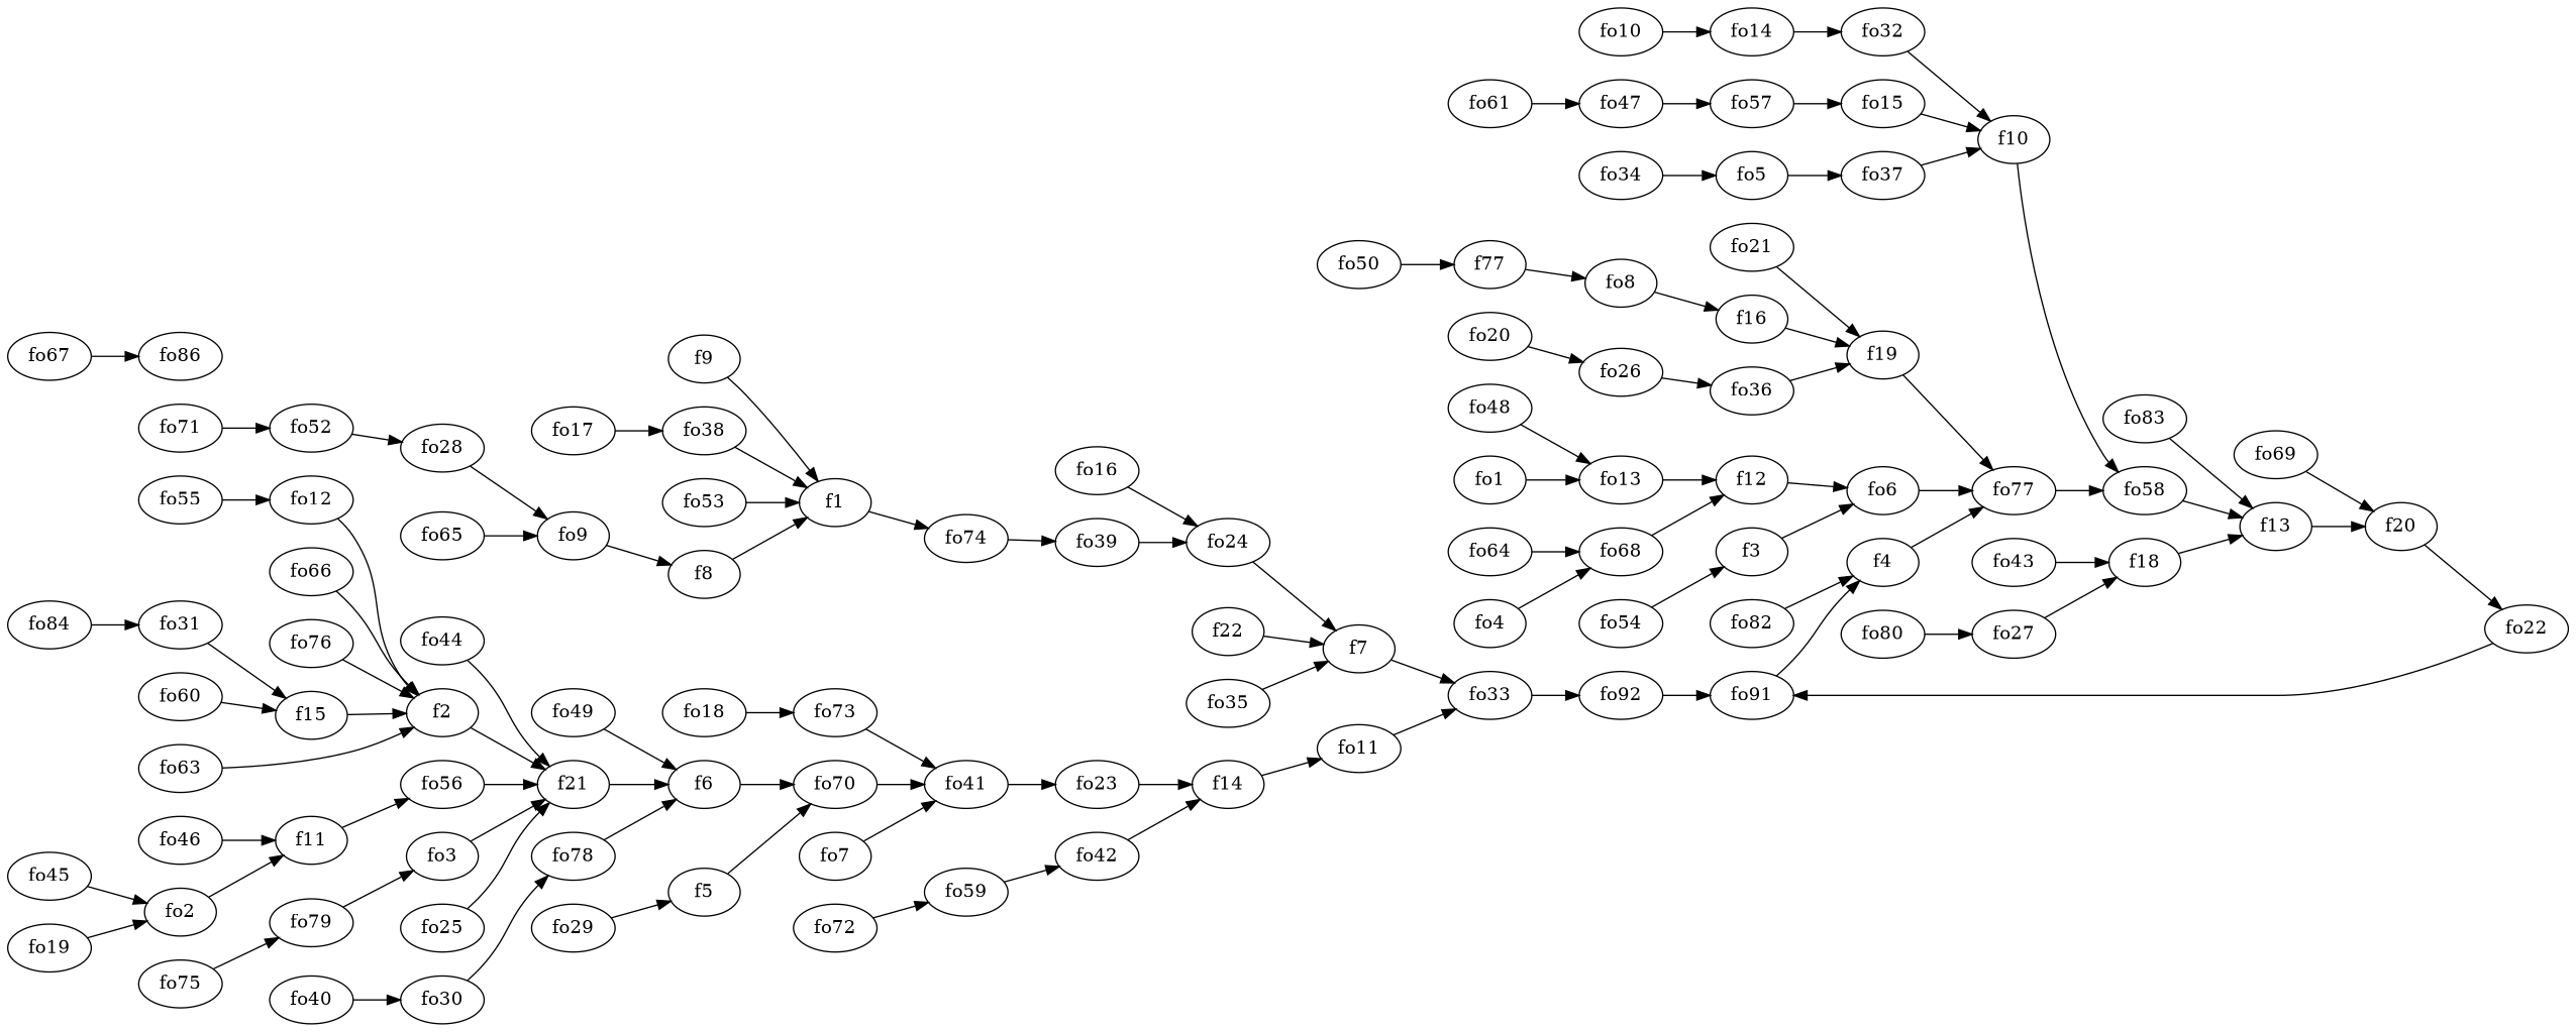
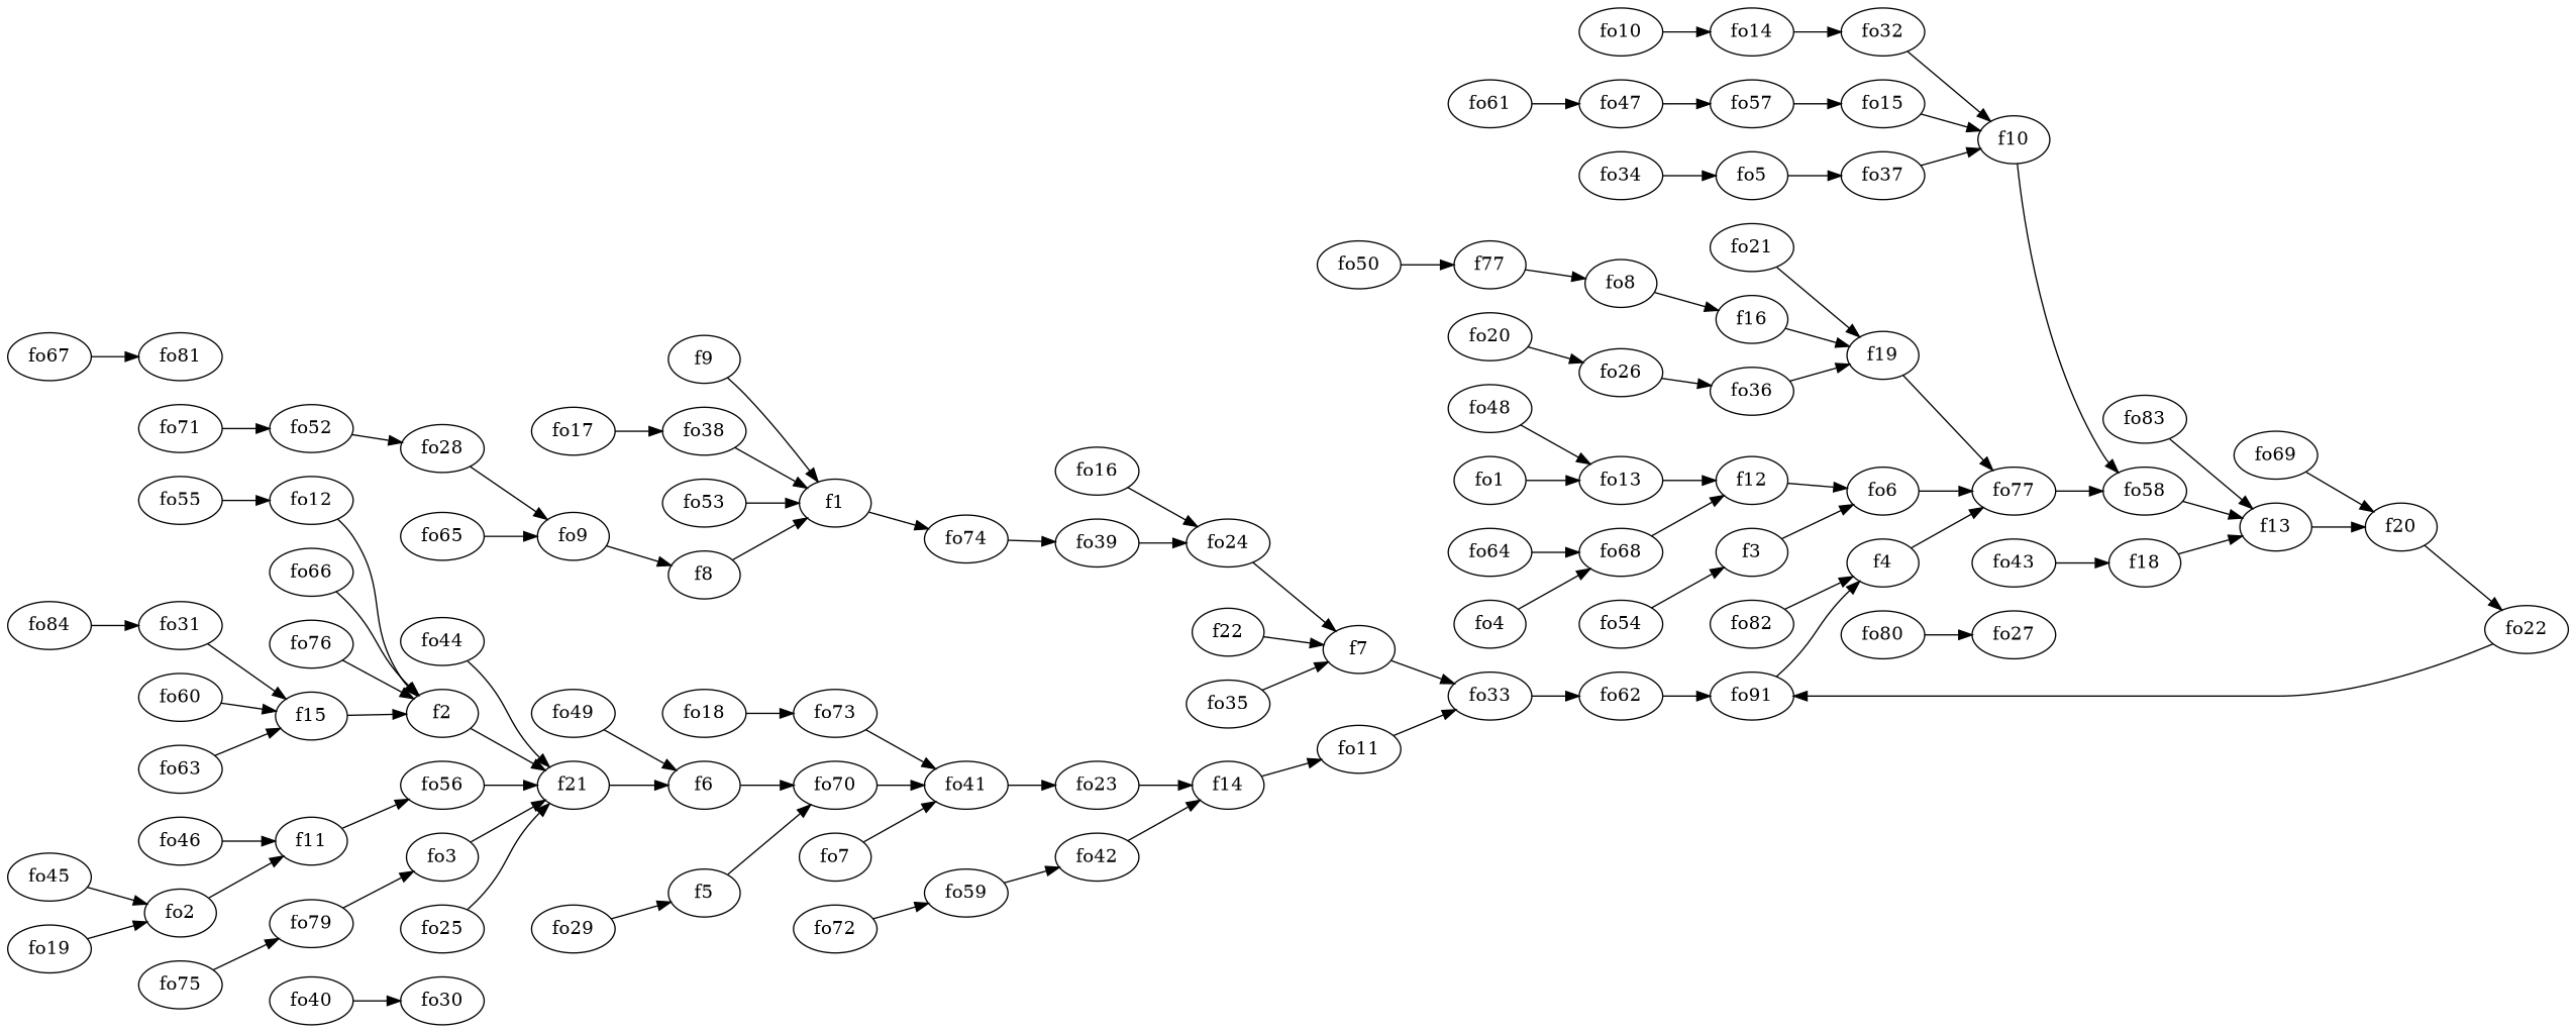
  strict digraph {
    rankdir=LR
    edge [weight=2]
    f1
    fo74
    fo39
    f2
    f21
    f6
    f3
    fo6
    fo77
    f4
    fo58
    f5
    fo70
    fo41
    f7
    fo33
-   fo62 [label=fo92]
+   fo62
    f8
    f9
    f10
    f13
    f11
    fo56
    f12
    f20
    fo22
    f14
    fo11
    f15
    f16
    f19
    n32 [label=f77]
    fo8
    f18
    n35 [label=fo91]
    f22
    fo1
    fo13
    fo2
    fo3
    fo4
    fo68
    fo5
    fo37
    fo7
    fo23
    fo9
    fo10
    fo14
    fo32
    fo12
    fo15
    fo16
    fo24
    fo17
    fo38
    fo18
    fo73
    fo19
    fo20
    fo26
    fo36
    fo21
    fo25
    fo27
    fo28
    fo29
    fo30
-   fo78
    fo31
    fo34
    fo35
    fo40
    fo42
    fo43
    fo44
    fo45
    fo46
    fo47
    fo57
    fo48
    fo49
    fo50
    fo52
    fo53
    fo54
    fo55
    fo59
    fo60
    fo61
    fo63
    fo64
    fo65
    fo66
    fo67
-   fo81 [label=fo86]
+   fo81
    fo69
    fo71
    fo72
    fo75
    fo79
    fo76
    fo80
    fo82
    fo83
    fo84
    f1 -> fo74
    fo74 -> fo39
    fo39 -> fo24
    f2 -> f21
    f21 -> f6
    f6 -> fo70
    f3 -> fo6
    fo6 -> fo77
    fo77 -> fo58
    f4 -> fo77
    fo58 -> f13
    f5 -> fo70
    fo70 -> fo41
    fo41 -> fo23
    f7 -> fo33
    fo33 -> fo62
    fo62 -> n35
    f8 -> f1
    f9 -> f1
    f10 -> fo58
    f13 -> f20
    f11 -> fo56
    fo56 -> f21
    f12 -> fo6
    f20 -> fo22
    fo22 -> n35
    f14 -> fo11
    fo11 -> fo33
    f15 -> f2
    f16 -> f19
    f19 -> fo77
    n32 -> fo8
    fo8 -> f16
    f18 -> f13
    n35 -> f4
    f22 -> f7
    fo1 -> fo13
    fo13 -> f12
    fo2 -> f11
    fo3 -> f21
    fo4 -> fo68
    fo68 -> f12
    fo5 -> fo37
    fo37 -> f10
    fo7 -> fo41
    fo23 -> f14
    fo9 -> f8
    fo10 -> fo14
    fo14 -> fo32
    fo32 -> f10
    fo12 -> f2
    fo15 -> f10
    fo16 -> fo24
    fo24 -> f7
    fo17 -> fo38
    fo38 -> f1
    fo18 -> fo73
    fo73 -> fo41
    fo19 -> fo2
    fo20 -> fo26
    fo26 -> fo36
    fo36 -> f19
    fo21 -> f19
    fo25 -> f21
-   fo27 -> f18
    fo28 -> fo9
    fo29 -> f5
-   fo30 -> fo78
-   fo78 -> f6
    fo31 -> f15
    fo34 -> fo5
    fo35 -> f7
    fo40 -> fo30
    fo42 -> f14
    fo43 -> f18
    fo44 -> f21
    fo45 -> fo2
    fo46 -> f11
    fo47 -> fo57
    fo57 -> fo15
    fo48 -> fo13
    fo49 -> f6
    fo50 -> n32
    fo52 -> fo28
    fo53 -> f1
    fo54 -> f3
    fo55 -> fo12
    fo59 -> fo42
    fo60 -> f15
    fo61 -> fo47
-   fo63 -> f2
+   fo63 -> f15
    fo64 -> fo68
    fo65 -> fo9
    fo66 -> f2
    fo67 -> fo81
    fo69 -> f20
    fo71 -> fo52
    fo72 -> fo59
    fo75 -> fo79
    fo79 -> fo3
    fo76 -> f2
    fo80 -> fo27
    fo82 -> f4
    fo83 -> f13
    fo84 -> fo31
  }
